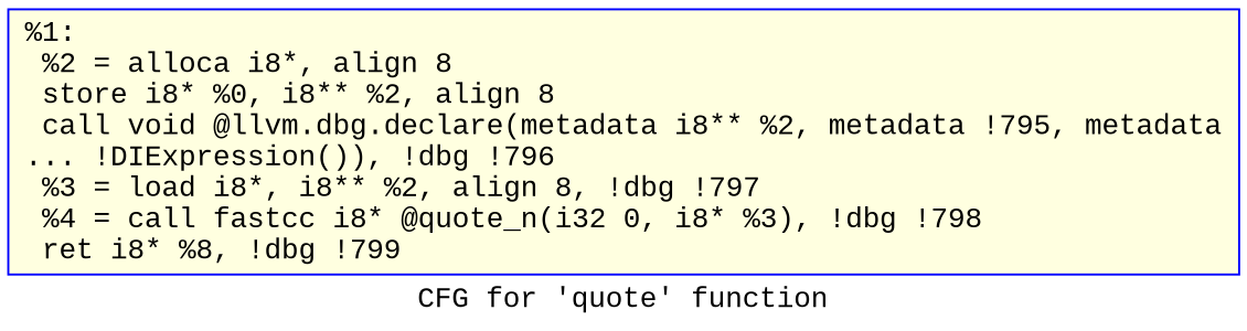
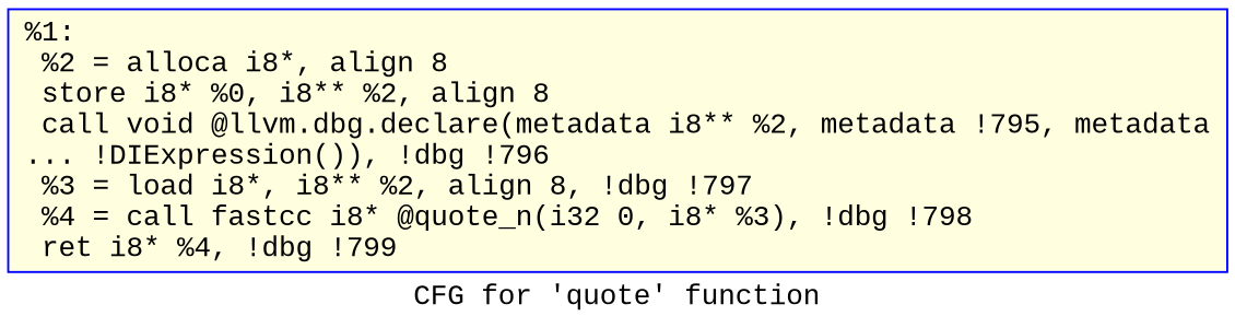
  digraph {
    label="CFG for 'quote' function"
    fontname="Liberation Mono"
-   n1 [color=blue fillcolor=lightyellow label="{%1:\l  %2 = alloca i8*, align 8\l  store i8* %0, i8** %2, align 8\l  call void @llvm.dbg.declare(metadata i8** %2, metadata !795, metadata\l... !DIExpression()), !dbg !796\l  %3 = load i8*, i8** %2, align 8, !dbg !797\l  %4 = call fastcc i8* @quote_n(i32 0, i8* %3), !dbg !798\l  ret i8* %8, !dbg !799\l}" shape=record style=filled fontname="Liberation Mono"]
+   n1 [color=blue fillcolor=lightyellow label="{%1:\l  %2 = alloca i8*, align 8\l  store i8* %0, i8** %2, align 8\l  call void @llvm.dbg.declare(metadata i8** %2, metadata !795, metadata\l... !DIExpression()), !dbg !796\l  %3 = load i8*, i8** %2, align 8, !dbg !797\l  %4 = call fastcc i8* @quote_n(i32 0, i8* %3), !dbg !798\l  ret i8* %4, !dbg !799\l}" shape=record style=filled fontname="Liberation Mono"]
  }
